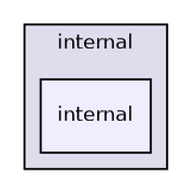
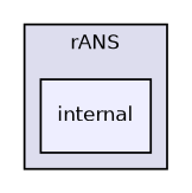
  digraph {
    compound=true
    n1 [fillcolor="#eeeeff" fontname=Helvetica fontsize=10 label=internal pencolor=black shape=box style=filled]
    subgraph cluster_1 {
      bgcolor="#ddddee"
      fontname=Helvetica
      fontsize=10
-     label=internal
+     label=rANS
      pencolor=black
      n1
    }
  }
